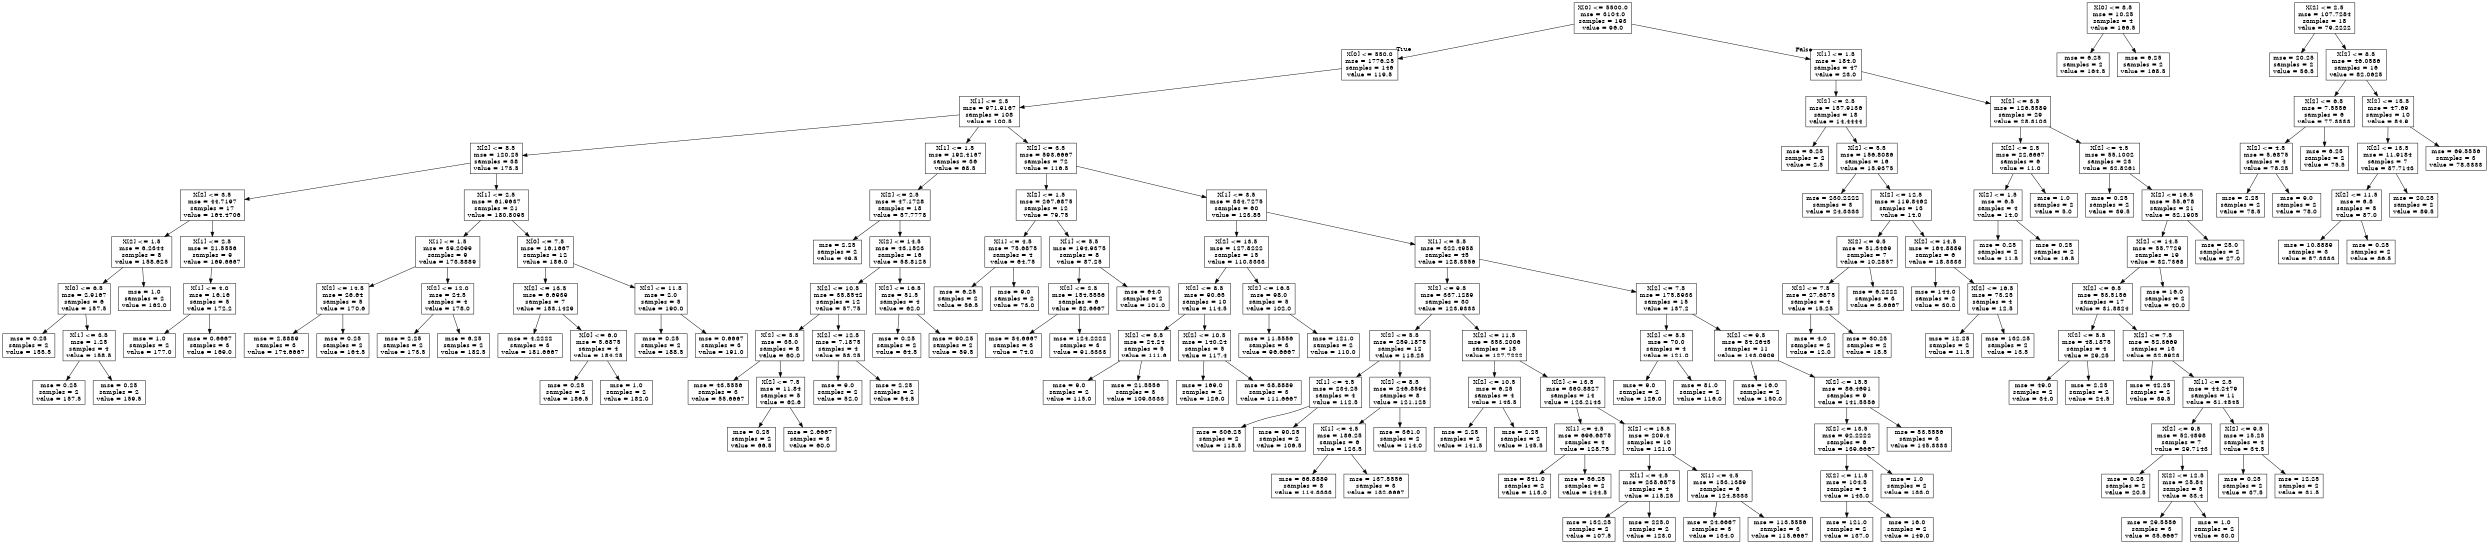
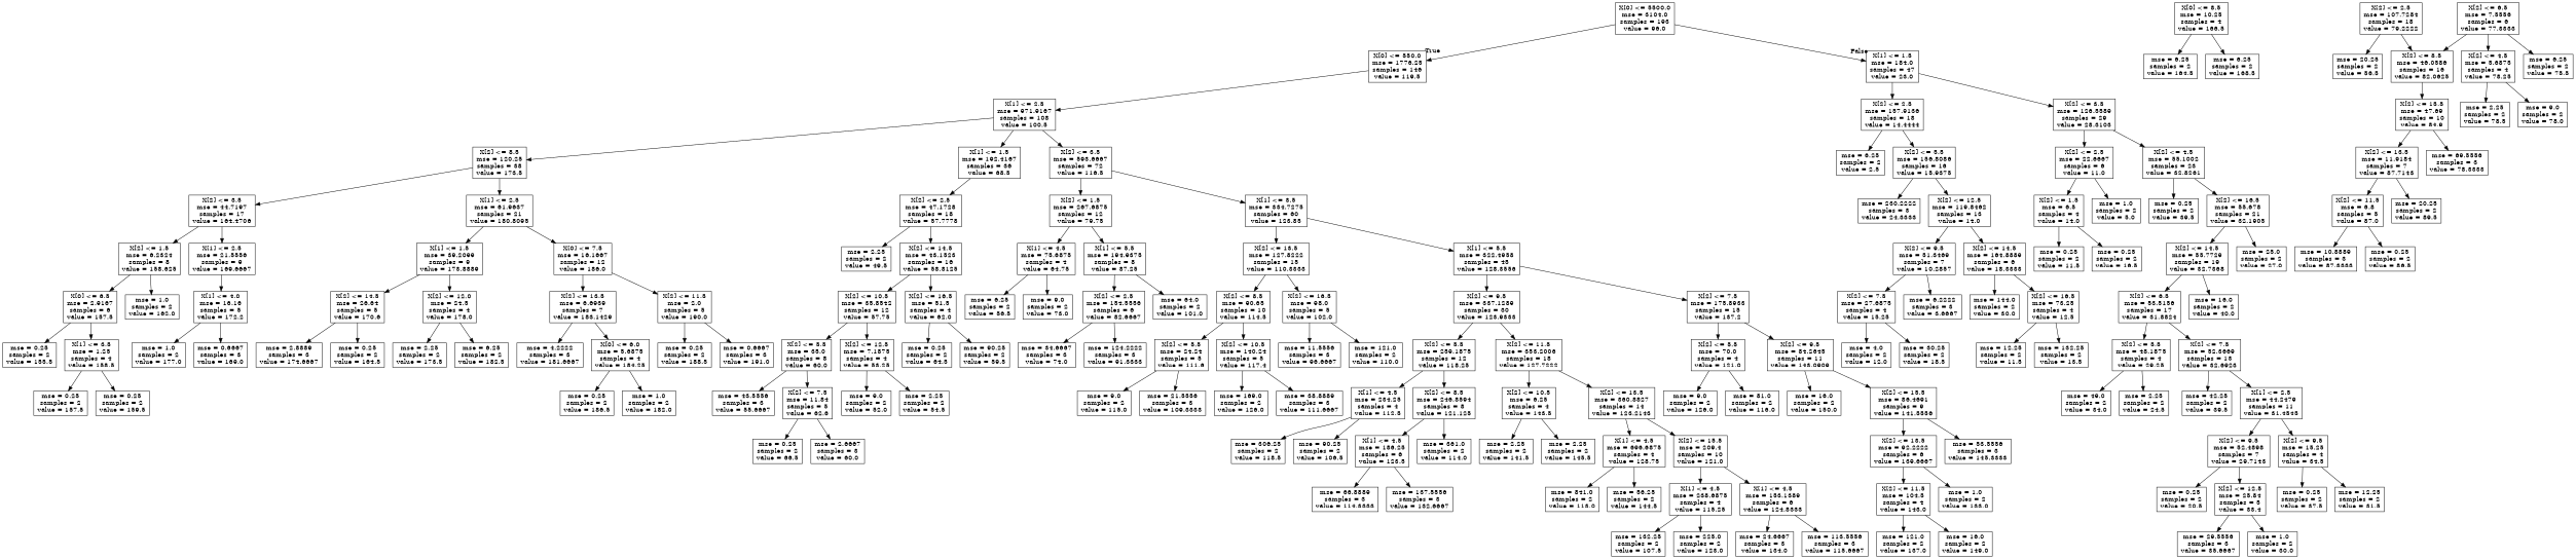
  digraph {
    node [shape=box]
    n1 [label="X[0] <= 5500.0\nmse = 3104.0\nsamples = 193\nvalue = 96.0"]
    n2 [label="X[0] <= 550.0\nmse = 1776.25\nsamples = 146\nvalue = 119.5"]
    n3 [label="X[1] <= 1.5\nmse = 184.0\nsamples = 47\nvalue = 23.0"]
    n4 [label="X[1] <= 2.5\nmse = 971.9167\nsamples = 108\nvalue = 100.5"]
    n5 [label="X[2] <= 2.5\nmse = 157.9136\nsamples = 18\nvalue = 14.4444"]
    n6 [label="X[2] <= 3.5\nmse = 126.5589\nsamples = 29\nvalue = 28.3103"]
    n7 [label="X[2] <= 8.5\nmse = 120.25\nsamples = 38\nvalue = 173.5"]
    n8 [label="X[2] <= 3.5\nmse = 44.7197\nsamples = 17\nvalue = 164.4706"]
    n9 [label="X[1] <= 2.5\nmse = 61.9637\nsamples = 21\nvalue = 180.8095"]
    n10 [label="X[1] <= 1.5\nmse = 192.4167\nsamples = 36\nvalue = 68.5"]
    n11 [label="X[2] <= 3.5\nmse = 593.6667\nsamples = 72\nvalue = 116.5"]
-   n12 [label="X[2] <= 1.5\nmse = 6.2344\nsamples = 8\nvalue = 158.625"]
+   n12 [label="X[2] <= 1.5\nmse = 6.2324\nsamples = 8\nvalue = 158.625"]
    n13 [label="X[1] <= 2.5\nmse = 21.5556\nsamples = 9\nvalue = 169.6667"]
    n14 [label="X[1] <= 1.5\nmse = 39.2099\nsamples = 9\nvalue = 173.8889"]
    n15 [label="X[0] <= 7.5\nmse = 16.1667\nsamples = 12\nvalue = 186.0"]
    n16 [label="X[0] <= 6.5\nmse = 2.9167\nsamples = 6\nvalue = 157.5"]
    n17 [label="mse = 1.0\nsamples = 2\nvalue = 162.0"]
    n18 [label="X[1] <= 4.0\nmse = 16.16\nsamples = 5\nvalue = 172.2"]
    n19 [label="mse = 0.25\nsamples = 2\nvalue = 155.5"]
    n20 [label="X[1] <= 3.5\nmse = 1.25\nsamples = 4\nvalue = 158.5"]
    n21 [label="mse = 0.25\nsamples = 2\nvalue = 157.5"]
    n22 [label="mse = 0.25\nsamples = 2\nvalue = 159.5"]
    n23 [label="X[0] <= 8.5\nmse = 10.25\nsamples = 4\nvalue = 166.5"]
    n24 [label="mse = 6.25\nsamples = 2\nvalue = 164.5"]
    n25 [label="mse = 6.25\nsamples = 2\nvalue = 168.5"]
    n26 [label="mse = 1.0\nsamples = 2\nvalue = 177.0"]
    n27 [label="mse = 0.6667\nsamples = 3\nvalue = 169.0"]
    n28 [label="X[2] <= 14.5\nmse = 26.64\nsamples = 5\nvalue = 170.6"]
    n29 [label="X[2] <= 12.0\nmse = 24.5\nsamples = 4\nvalue = 178.0"]
    n30 [label="X[2] <= 13.5\nmse = 6.6939\nsamples = 7\nvalue = 183.1429"]
    n31 [label="X[2] <= 11.5\nmse = 2.0\nsamples = 5\nvalue = 190.0"]
    n32 [label="mse = 2.8889\nsamples = 3\nvalue = 174.6667"]
    n33 [label="mse = 0.25\nsamples = 2\nvalue = 164.5"]
    n34 [label="mse = 2.25\nsamples = 2\nvalue = 173.5"]
    n35 [label="mse = 6.25\nsamples = 2\nvalue = 182.5"]
    n36 [label="mse = 4.2222\nsamples = 3\nvalue = 181.6667"]
    n37 [label="X[0] <= 6.0\nmse = 5.6875\nsamples = 4\nvalue = 184.25"]
    n38 [label="mse = 0.25\nsamples = 2\nvalue = 188.5"]
    n39 [label="mse = 0.6667\nsamples = 3\nvalue = 191.0"]
    n40 [label="mse = 0.25\nsamples = 2\nvalue = 186.5"]
    n41 [label="mse = 1.0\nsamples = 2\nvalue = 182.0"]
    n42 [label="X[2] <= 2.5\nmse = 47.1728\nsamples = 18\nvalue = 57.7778"]
    n43 [label="X[2] <= 1.5\nmse = 267.6875\nsamples = 12\nvalue = 79.75"]
    n44 [label="X[1] <= 3.5\nmse = 334.7275\nsamples = 60\nvalue = 123.85"]
    n45 [label="mse = 2.25\nsamples = 2\nvalue = 49.5"]
    n46 [label="X[2] <= 14.5\nmse = 43.1523\nsamples = 16\nvalue = 58.8125"]
    n47 [label="X[2] <= 2.5\nmse = 107.7284\nsamples = 18\nvalue = 79.2222"]
    n48 [label="mse = 20.25\nsamples = 2\nvalue = 56.5"]
    n49 [label="X[2] <= 8.5\nmse = 46.0586\nsamples = 16\nvalue = 82.0625"]
    n50 [label="X[2] <= 10.5\nmse = 35.8542\nsamples = 12\nvalue = 57.75"]
    n51 [label="X[2] <= 16.5\nmse = 51.5\nsamples = 4\nvalue = 62.0"]
    n52 [label="X[2] <= 5.5\nmse = 35.0\nsamples = 8\nvalue = 60.0"]
    n53 [label="X[2] <= 12.5\nmse = 7.1875\nsamples = 4\nvalue = 53.25"]
    n54 [label="mse = 0.25\nsamples = 2\nvalue = 64.5"]
    n55 [label="mse = 90.25\nsamples = 2\nvalue = 59.5"]
    n56 [label="mse = 43.5556\nsamples = 3\nvalue = 55.6667"]
    n57 [label="X[2] <= 7.5\nmse = 11.84\nsamples = 5\nvalue = 62.6"]
    n58 [label="mse = 9.0\nsamples = 2\nvalue = 52.0"]
    n59 [label="mse = 2.25\nsamples = 2\nvalue = 54.5"]
    n60 [label="mse = 0.25\nsamples = 2\nvalue = 66.5"]
    n61 [label="mse = 2.6667\nsamples = 3\nvalue = 60.0"]
    n62 [label="X[2] <= 6.5\nmse = 7.5556\nsamples = 6\nvalue = 77.3333"]
    n63 [label="X[2] <= 15.5\nmse = 47.69\nsamples = 10\nvalue = 84.9"]
    n64 [label="X[2] <= 4.5\nmse = 5.6875\nsamples = 4\nvalue = 78.25"]
    n65 [label="mse = 6.25\nsamples = 2\nvalue = 75.5"]
    n66 [label="X[2] <= 13.5\nmse = 11.9184\nsamples = 7\nvalue = 87.7143"]
    n67 [label="mse = 69.5556\nsamples = 3\nvalue = 78.3333"]
    n68 [label="mse = 2.25\nsamples = 2\nvalue = 78.5"]
    n69 [label="mse = 9.0\nsamples = 2\nvalue = 78.0"]
    n70 [label="X[2] <= 11.5\nmse = 6.8\nsamples = 5\nvalue = 87.0"]
    n71 [label="mse = 20.25\nsamples = 2\nvalue = 89.5"]
    n72 [label="mse = 10.8889\nsamples = 3\nvalue = 87.3333"]
    n73 [label="mse = 0.25\nsamples = 2\nvalue = 86.5"]
    n74 [label="X[1] <= 4.5\nmse = 75.6875\nsamples = 4\nvalue = 64.75"]
    n75 [label="X[1] <= 5.5\nmse = 194.9375\nsamples = 8\nvalue = 87.25"]
    n76 [label="X[2] <= 13.5\nmse = 127.8222\nsamples = 15\nvalue = 110.3333"]
    n77 [label="X[1] <= 5.5\nmse = 322.4958\nsamples = 45\nvalue = 128.3556"]
    n78 [label="mse = 6.25\nsamples = 2\nvalue = 56.5"]
    n79 [label="mse = 9.0\nsamples = 2\nvalue = 73.0"]
    n80 [label="X[2] <= 2.5\nmse = 154.5556\nsamples = 6\nvalue = 82.6667"]
    n81 [label="mse = 64.0\nsamples = 2\nvalue = 101.0"]
    n82 [label="mse = 34.6667\nsamples = 3\nvalue = 74.0"]
    n83 [label="mse = 124.2222\nsamples = 3\nvalue = 91.3333"]
    n84 [label="X[2] <= 8.5\nmse = 90.65\nsamples = 10\nvalue = 114.5"]
    n85 [label="X[2] <= 16.5\nmse = 98.0\nsamples = 5\nvalue = 102.0"]
    n86 [label="X[2] <= 9.5\nmse = 337.1289\nsamples = 30\nvalue = 123.9333"]
    n87 [label="X[2] <= 7.5\nmse = 175.8933\nsamples = 15\nvalue = 137.2"]
    n88 [label="X[2] <= 5.5\nmse = 24.24\nsamples = 5\nvalue = 111.6"]
    n89 [label="X[2] <= 10.5\nmse = 140.24\nsamples = 5\nvalue = 117.4"]
    n90 [label="mse = 11.5556\nsamples = 3\nvalue = 96.6667"]
    n91 [label="mse = 121.0\nsamples = 2\nvalue = 110.0"]
    n92 [label="mse = 9.0\nsamples = 2\nvalue = 115.0"]
    n93 [label="mse = 21.5556\nsamples = 3\nvalue = 109.3333"]
    n94 [label="mse = 169.0\nsamples = 2\nvalue = 126.0"]
    n95 [label="mse = 38.8889\nsamples = 3\nvalue = 111.6667"]
    n96 [label="X[2] <= 5.5\nmse = 259.1875\nsamples = 12\nvalue = 118.25"]
    n97 [label="X[2] <= 11.5\nmse = 353.2006\nsamples = 18\nvalue = 127.7222"]
    n98 [label="X[2] <= 5.5\nmse = 70.0\nsamples = 4\nvalue = 121.0"]
    n99 [label="X[2] <= 9.5\nmse = 84.2645\nsamples = 11\nvalue = 143.0909"]
    n100 [label="X[1] <= 4.5\nmse = 234.25\nsamples = 4\nvalue = 112.5"]
    n101 [label="X[2] <= 8.5\nmse = 246.8594\nsamples = 8\nvalue = 121.125"]
    n102 [label="X[2] <= 10.5\nmse = 6.25\nsamples = 4\nvalue = 143.5"]
    n103 [label="X[2] <= 13.5\nmse = 360.8827\nsamples = 14\nvalue = 123.2143"]
    n104 [label="mse = 306.25\nsamples = 2\nvalue = 118.5"]
    n105 [label="mse = 90.25\nsamples = 2\nvalue = 106.5"]
    n106 [label="X[1] <= 4.5\nmse = 186.25\nsamples = 6\nvalue = 123.5"]
    n107 [label="mse = 361.0\nsamples = 2\nvalue = 114.0"]
    n108 [label="mse = 66.8889\nsamples = 3\nvalue = 114.3333"]
    n109 [label="mse = 137.5556\nsamples = 3\nvalue = 132.6667"]
    n110 [label="mse = 2.25\nsamples = 2\nvalue = 141.5"]
    n111 [label="mse = 2.25\nsamples = 2\nvalue = 145.5"]
    n112 [label="X[1] <= 4.5\nmse = 696.6875\nsamples = 4\nvalue = 128.75"]
    n113 [label="X[2] <= 15.5\nmse = 209.4\nsamples = 10\nvalue = 121.0"]
    n114 [label="mse = 841.0\nsamples = 2\nvalue = 113.0"]
    n115 [label="mse = 56.25\nsamples = 2\nvalue = 144.5"]
    n116 [label="X[1] <= 4.5\nmse = 238.6875\nsamples = 4\nvalue = 115.25"]
    n117 [label="X[1] <= 4.5\nmse = 153.1389\nsamples = 6\nvalue = 124.8333"]
    n118 [label="mse = 132.25\nsamples = 2\nvalue = 107.5"]
    n119 [label="mse = 225.0\nsamples = 2\nvalue = 123.0"]
    n120 [label="mse = 24.6667\nsamples = 3\nvalue = 134.0"]
    n121 [label="mse = 113.5556\nsamples = 3\nvalue = 115.6667"]
    n122 [label="mse = 9.0\nsamples = 2\nvalue = 126.0"]
    n123 [label="mse = 81.0\nsamples = 2\nvalue = 116.0"]
    n124 [label="mse = 16.0\nsamples = 2\nvalue = 150.0"]
    n125 [label="X[2] <= 15.5\nmse = 86.4691\nsamples = 9\nvalue = 141.5556"]
    n126 [label="X[2] <= 13.5\nmse = 92.2222\nsamples = 6\nvalue = 139.6667"]
    n127 [label="mse = 53.5556\nsamples = 3\nvalue = 145.3333"]
    n128 [label="X[2] <= 11.5\nmse = 104.5\nsamples = 4\nvalue = 143.0"]
    n129 [label="mse = 1.0\nsamples = 2\nvalue = 133.0"]
    n130 [label="mse = 121.0\nsamples = 2\nvalue = 137.0"]
    n131 [label="mse = 16.0\nsamples = 2\nvalue = 149.0"]
    n132 [label="mse = 6.25\nsamples = 2\nvalue = 2.5"]
    n133 [label="X[2] <= 5.5\nmse = 156.8086\nsamples = 16\nvalue = 15.9375"]
    n134 [label="X[2] <= 2.5\nmse = 22.6667\nsamples = 6\nvalue = 11.0"]
    n135 [label="X[2] <= 4.5\nmse = 55.1002\nsamples = 23\nvalue = 32.8261"]
    n136 [label="mse = 230.2222\nsamples = 3\nvalue = 24.3333"]
    n137 [label="X[2] <= 12.5\nmse = 119.8462\nsamples = 13\nvalue = 14.0"]
    n138 [label="X[2] <= 9.5\nmse = 51.3469\nsamples = 7\nvalue = 10.2857"]
    n139 [label="X[2] <= 14.5\nmse = 164.8889\nsamples = 6\nvalue = 18.3333"]
    n140 [label="X[2] <= 7.5\nmse = 27.6875\nsamples = 4\nvalue = 15.25"]
    n141 [label="mse = 6.2222\nsamples = 3\nvalue = 3.6667"]
    n142 [label="mse = 144.0\nsamples = 2\nvalue = 30.0"]
    n143 [label="X[2] <= 16.5\nmse = 73.25\nsamples = 4\nvalue = 12.5"]
    n144 [label="mse = 4.0\nsamples = 2\nvalue = 12.0"]
    n145 [label="mse = 30.25\nsamples = 2\nvalue = 18.5"]
    n146 [label="mse = 12.25\nsamples = 2\nvalue = 11.5"]
    n147 [label="mse = 132.25\nsamples = 2\nvalue = 13.5"]
    n148 [label="X[2] <= 1.5\nmse = 6.5\nsamples = 4\nvalue = 14.0"]
    n149 [label="mse = 1.0\nsamples = 2\nvalue = 5.0"]
    n150 [label="mse = 0.25\nsamples = 2\nvalue = 39.5"]
    n151 [label="X[2] <= 16.5\nmse = 55.678\nsamples = 21\nvalue = 32.1905"]
    n152 [label="mse = 0.25\nsamples = 2\nvalue = 11.5"]
    n153 [label="mse = 0.25\nsamples = 2\nvalue = 16.5"]
    n154 [label="X[2] <= 14.5\nmse = 55.7729\nsamples = 19\nvalue = 32.7368"]
    n155 [label="mse = 25.0\nsamples = 2\nvalue = 27.0"]
    n156 [label="X[2] <= 6.5\nmse = 53.5156\nsamples = 17\nvalue = 31.8824"]
    n157 [label="mse = 16.0\nsamples = 2\nvalue = 40.0"]
    n158 [label="X[2] <= 5.5\nmse = 48.1875\nsamples = 4\nvalue = 29.25"]
    n159 [label="X[2] <= 7.5\nmse = 52.3669\nsamples = 13\nvalue = 32.6923"]
    n160 [label="mse = 49.0\nsamples = 2\nvalue = 34.0"]
    n161 [label="mse = 2.25\nsamples = 2\nvalue = 24.5"]
    n162 [label="mse = 42.25\nsamples = 2\nvalue = 39.5"]
    n163 [label="X[1] <= 2.5\nmse = 44.2479\nsamples = 11\nvalue = 31.4545"]
    n164 [label="X[2] <= 9.5\nmse = 52.4898\nsamples = 7\nvalue = 29.7143"]
    n165 [label="X[2] <= 9.5\nmse = 15.25\nsamples = 4\nvalue = 34.5"]
    n166 [label="mse = 0.25\nsamples = 2\nvalue = 20.5"]
    n167 [label="X[2] <= 12.5\nmse = 25.84\nsamples = 5\nvalue = 33.4"]
    n168 [label="mse = 0.25\nsamples = 2\nvalue = 37.5"]
    n169 [label="mse = 12.25\nsamples = 2\nvalue = 31.5"]
    n170 [label="mse = 29.5556\nsamples = 3\nvalue = 35.6667"]
    n171 [label="mse = 1.0\nsamples = 2\nvalue = 30.0"]
    n1 -> n2 [headlabel=True labelangle=45 labeldistance=2.5]
    n1 -> n3 [headlabel=False labelangle=-45 labeldistance=2.5]
    n2 -> n4
    n3 -> n5
    n3 -> n6
    n4 -> n7
    n4 -> n10
    n4 -> n11
    n5 -> n132
    n5 -> n133
    n6 -> n134
    n6 -> n135
    n7 -> n8
    n7 -> n9
    n8 -> n12
    n8 -> n13
    n9 -> n14
    n9 -> n15
    n10 -> n42
    n11 -> n43
    n11 -> n44
    n12 -> n16
    n12 -> n17
    n13 -> n18
    n14 -> n28
    n14 -> n29
    n15 -> n30
    n15 -> n31
    n16 -> n19
    n16 -> n20
    n18 -> n26
    n18 -> n27
    n20 -> n21
    n20 -> n22
    n23 -> n24
    n23 -> n25
    n28 -> n32
    n28 -> n33
    n29 -> n34
    n29 -> n35
    n30 -> n36
    n30 -> n37
    n31 -> n38
    n31 -> n39
    n37 -> n40
    n37 -> n41
    n42 -> n45
    n42 -> n46
    n43 -> n74
    n43 -> n75
    n44 -> n76
    n44 -> n77
    n46 -> n50
    n46 -> n51
    n47 -> n48
    n47 -> n49
-   n49 -> n62
+   n62 -> n49
    n49 -> n63
    n50 -> n52
    n50 -> n53
    n51 -> n54
    n51 -> n55
    n52 -> n56
    n52 -> n57
    n53 -> n58
    n53 -> n59
    n57 -> n60
    n57 -> n61
    n62 -> n64
    n62 -> n65
    n63 -> n66
    n63 -> n67
    n64 -> n68
    n64 -> n69
    n66 -> n70
    n66 -> n71
    n70 -> n72
    n70 -> n73
    n74 -> n78
    n74 -> n79
    n75 -> n80
    n75 -> n81
    n76 -> n84
    n76 -> n85
    n77 -> n86
    n77 -> n87
    n80 -> n82
    n80 -> n83
    n84 -> n88
    n84 -> n89
    n85 -> n90
    n85 -> n91
    n86 -> n96
    n86 -> n97
    n87 -> n98
    n87 -> n99
    n88 -> n92
    n88 -> n93
    n89 -> n94
    n89 -> n95
    n96 -> n100
    n96 -> n101
    n97 -> n102
    n97 -> n103
    n98 -> n122
    n98 -> n123
    n99 -> n124
    n99 -> n125
    n100 -> n104
    n100 -> n105
    n101 -> n106
    n101 -> n107
    n102 -> n110
    n102 -> n111
    n103 -> n112
    n103 -> n113
    n106 -> n108
    n106 -> n109
    n112 -> n114
    n112 -> n115
    n113 -> n116
    n113 -> n117
    n116 -> n118
    n116 -> n119
    n117 -> n120
    n117 -> n121
    n125 -> n126
    n125 -> n127
    n126 -> n128
    n126 -> n129
    n128 -> n130
    n128 -> n131
    n133 -> n136
    n133 -> n137
    n134 -> n148
    n134 -> n149
    n135 -> n150
    n135 -> n151
    n137 -> n138
    n137 -> n139
    n138 -> n140
    n138 -> n141
    n139 -> n142
    n139 -> n143
    n140 -> n144
    n140 -> n145
    n143 -> n146
    n143 -> n147
    n148 -> n152
    n148 -> n153
    n151 -> n154
    n151 -> n155
    n154 -> n156
    n154 -> n157
    n156 -> n158
    n156 -> n159
    n158 -> n160
    n158 -> n161
    n159 -> n162
    n159 -> n163
    n163 -> n164
    n163 -> n165
    n164 -> n166
    n164 -> n167
    n165 -> n168
    n165 -> n169
    n167 -> n170
    n167 -> n171
  }
